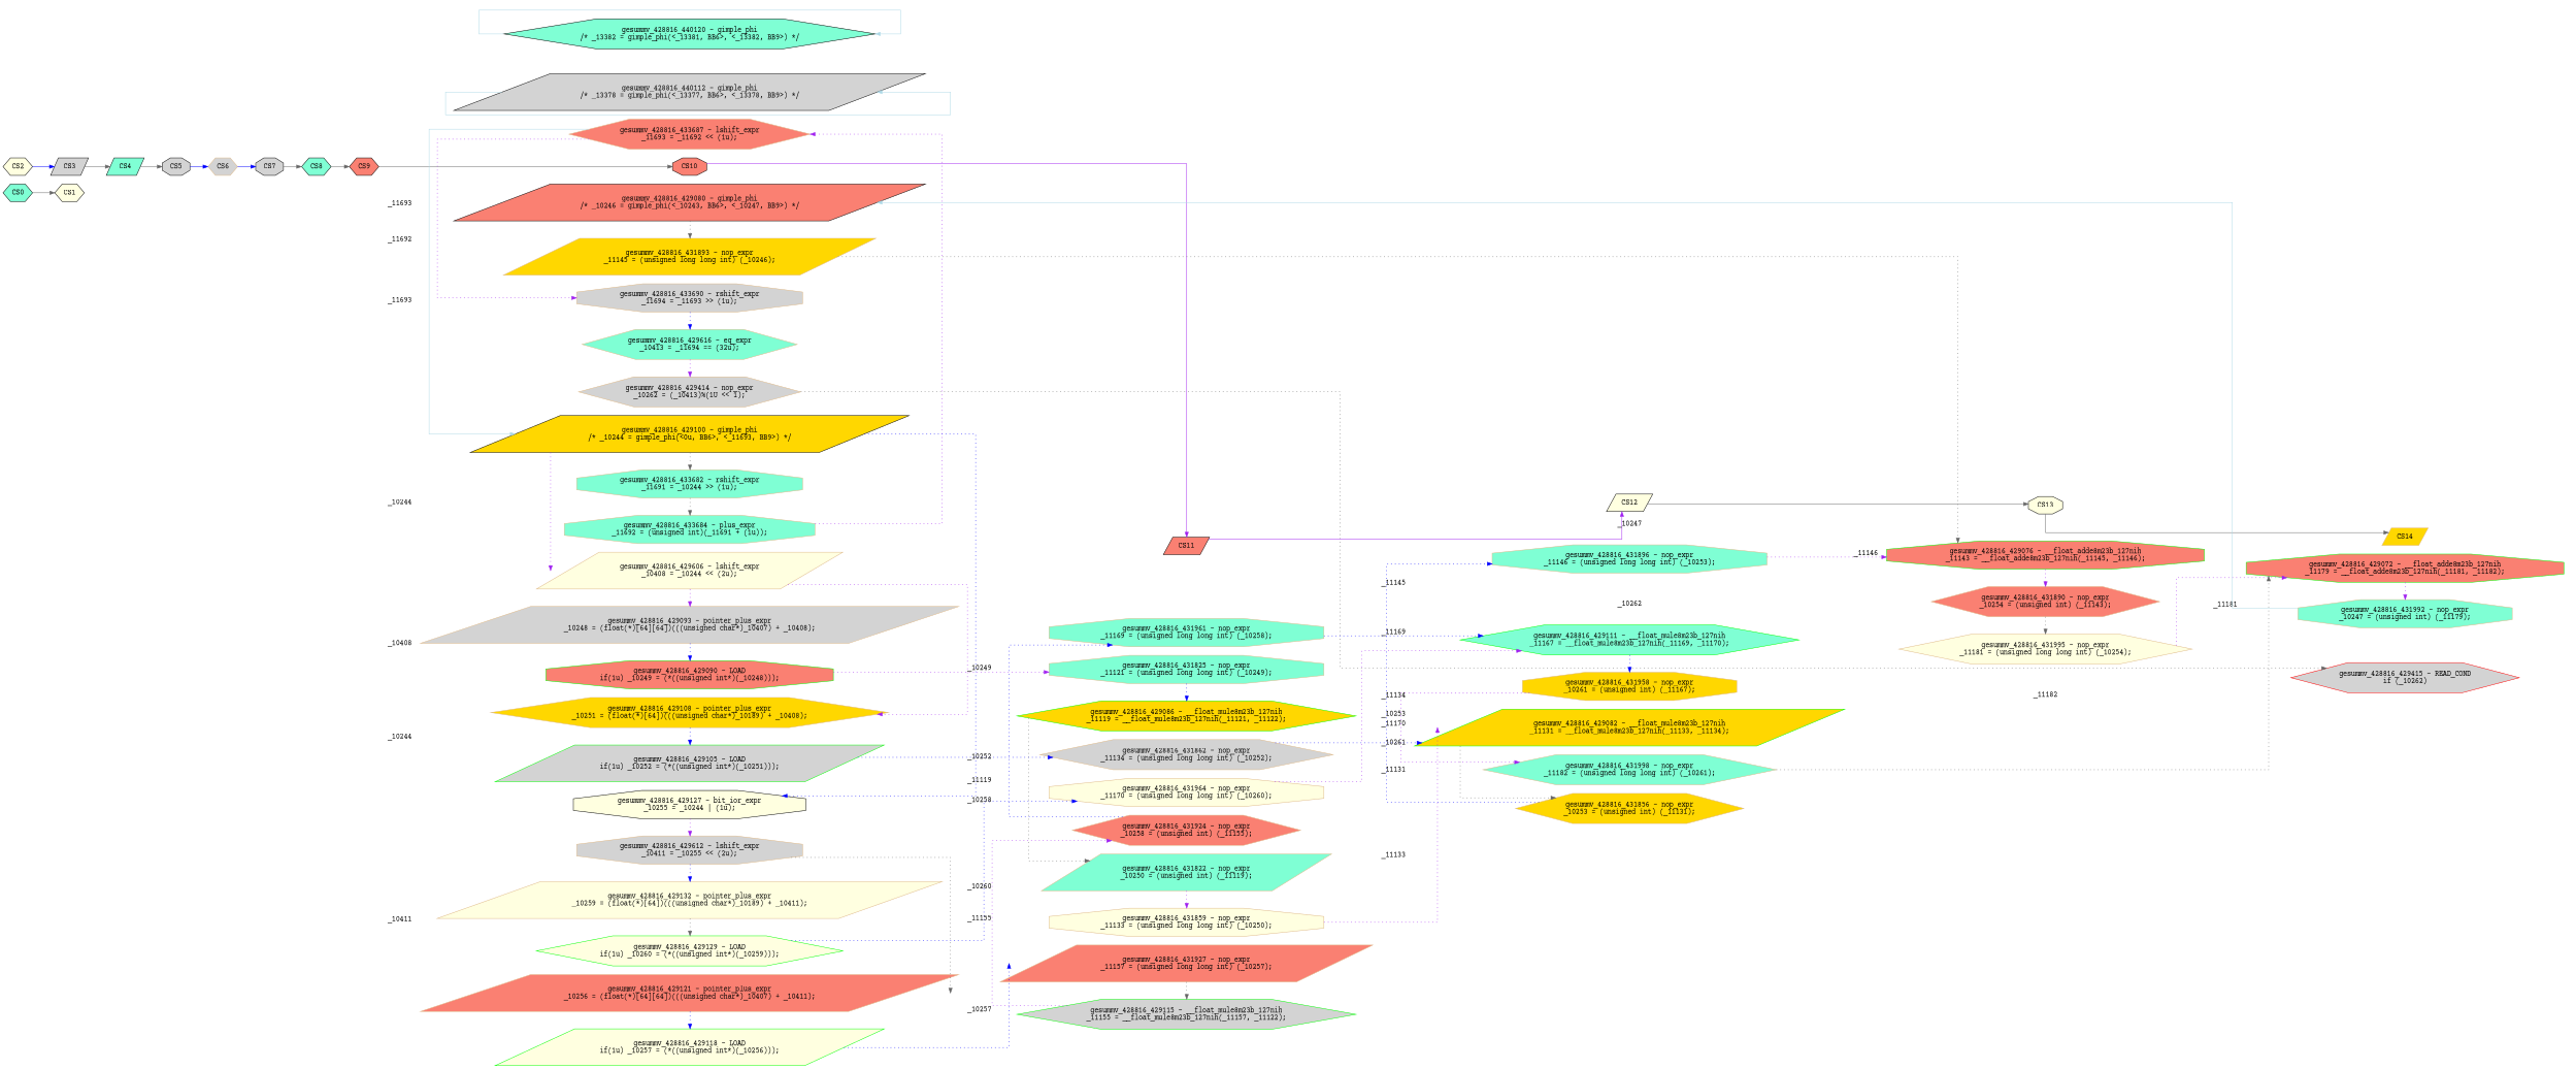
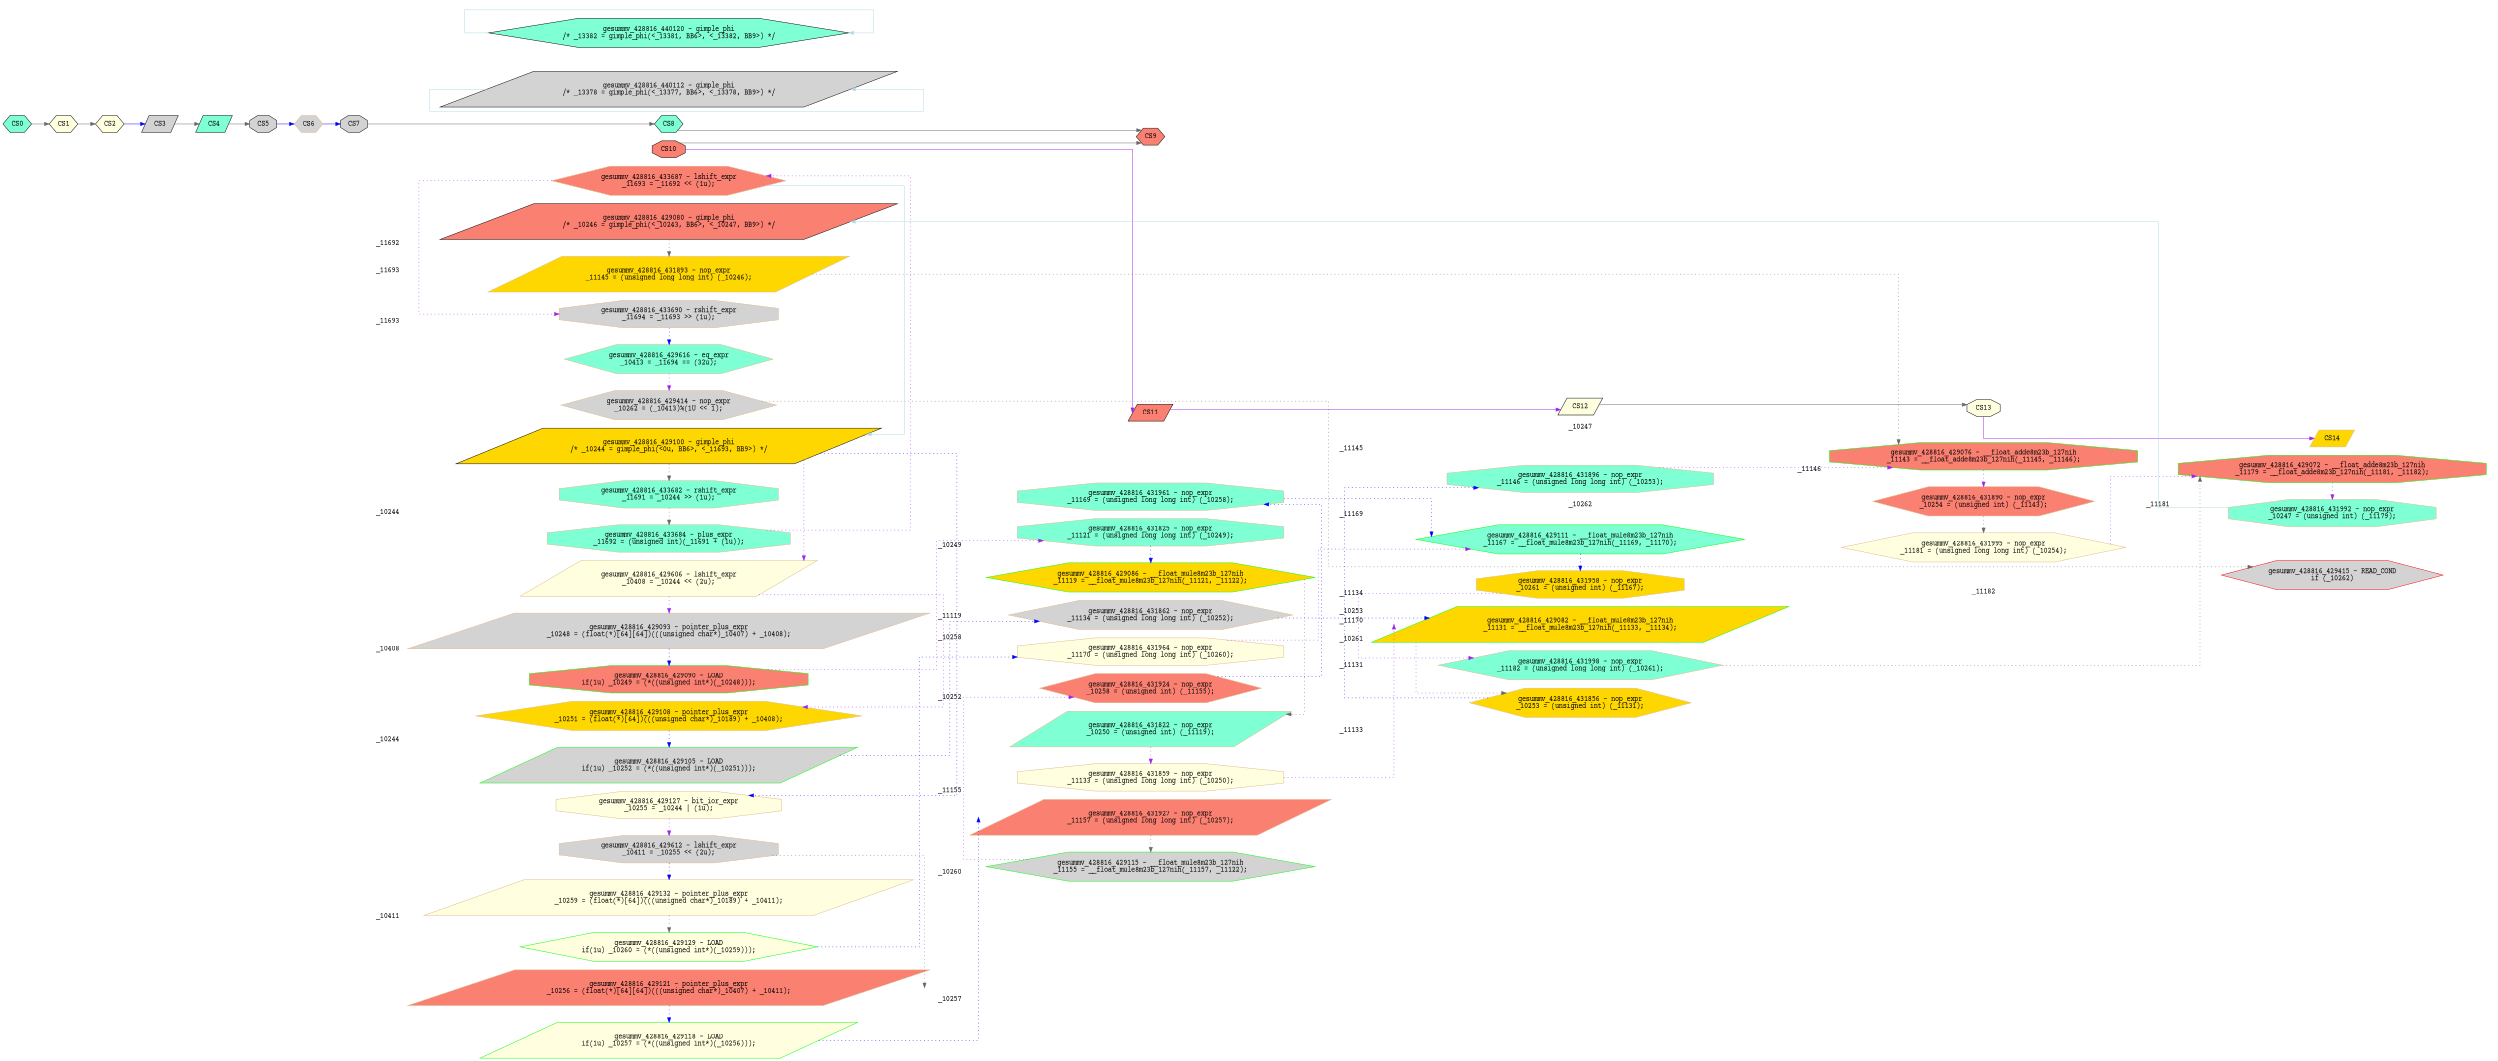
  digraph {
    fontname="Courier Prime"
    rankdir=LR
    splines=ortho
    node [fillcolor=aquamarine fontname="Courier Prime" shape=hexagon style=filled color=burlywood]
    edge [color=gray40 fontname="Courier Prime" style=dotted]
    CS0 [style="plaintext,filled" color=""]
    CS1 [fillcolor=lightyellow style="plaintext,filled" color=""]
    CS2 [fillcolor=lightyellow style="plaintext,filled" color=""]
    CS3 [fillcolor=lightgrey shape=parallelogram style="plaintext,filled" color=""]
    CS4 [shape=parallelogram style="plaintext,filled" color=""]
    CS5 [fillcolor=lightgrey shape=octagon style="plaintext,filled" color=""]
    CS6 [fillcolor=lightgrey style="plaintext,filled"]
    CS7 [fillcolor=lightgrey shape=octagon style="plaintext,filled" color=""]
    CS8 [style="plaintext,filled" color=""]
    CS9 [fillcolor=salmon style="plaintext,filled" color=""]
    CS10 [fillcolor=salmon shape=octagon style="plaintext,filled" color=""]
    n12 [label="gesummv_428816_433684 - plus_expr\n_11692 = (unsigned int)(_11691 + (1u));\n" shape=octagon]
    n13 [fillcolor=lightgrey label="gesummv_428816_429414 - nop_expr\n_10262 = (_10413)%(1U << 1);\n"]
-   n14 [color=black fillcolor=lightyellow label="gesummv_428816_429127 - bit_ior_expr\n_10255 = _10244 | (1u);\n" shape=octagon]
+   n14 [fillcolor=lightyellow label="gesummv_428816_429127 - bit_ior_expr\n_10255 = _10244 | (1u);\n" shape=octagon]
    n15 [fillcolor=lightyellow label="gesummv_428816_429606 - lshift_expr\n_10408 = _10244 << (2u);\n" shape=parallelogram]
    n16 [fillcolor=gold label="gesummv_428816_429108 - pointer_plus_expr\n_10251 = (float(*)[64])(((unsigned char*)_10189) + _10408);\n"]
    n17 [color=green fillcolor=lightyellow label="gesummv_428816_429129 - LOAD\nif(1u) _10260 = (*((unsigned int*)(_10259)));\n"]
    n18 [color=green fillcolor=salmon label="gesummv_428816_429090 - LOAD\nif(1u) _10249 = (*((unsigned int*)(_10248)));\n" shape=octagon]
    n19 [label="gesummv_428816_433682 - rshift_expr\n_11691 = _10244 >> (1u);\n" shape=octagon]
    n20 [fillcolor=lightgrey label="gesummv_428816_429612 - lshift_expr\n_10411 = _10255 << (2u);\n" shape=octagon]
    n21 [fillcolor=gold label="gesummv_428816_429100 - gimple_phi\n/* _10244 = gimple_phi(<0u, BB6>, <_11693, BB9>) */\n" shape=parallelogram color=""]
    n22 [fillcolor=salmon label="gesummv_428816_433687 - lshift_expr\n_11693 = _11692 << (1u);\n"]
    n23 [fillcolor=lightgrey label="gesummv_428816_440112 - gimple_phi\n/* _13378 = gimple_phi(<_13377, BB6>, <_13378, BB9>) */\n" shape=parallelogram color=""]
    n24 [fillcolor=salmon label="gesummv_428816_429121 - pointer_plus_expr\n_10256 = (float(*)[64][64])(((unsigned char*)_10407) + _10411);\n" shape=parallelogram]
    n25 [label="gesummv_428816_440120 - gimple_phi\n/* _13382 = gimple_phi(<_13381, BB6>, <_13382, BB9>) */\n" color=""]
    n26 [color=green fillcolor=lightyellow label="gesummv_428816_429118 - LOAD\nif(1u) _10257 = (*((unsigned int*)(_10256)));\n" shape=parallelogram]
    n27 [fillcolor=lightyellow label="gesummv_428816_429132 - pointer_plus_expr\n_10259 = (float(*)[64])(((unsigned char*)_10189) + _10411);\n" shape=parallelogram]
    n28 [color=green fillcolor=lightgrey label="gesummv_428816_429105 - LOAD\nif(1u) _10252 = (*((unsigned int*)(_10251)));\n" shape=parallelogram]
    n29 [fillcolor=lightgrey label="gesummv_428816_433690 - rshift_expr\n_11694 = _11693 >> (1u);\n" shape=octagon]
    n30 [fillcolor=gold label="gesummv_428816_431893 - nop_expr\n_11145 = (unsigned long long int) (_10246);\n" shape=parallelogram]
    n31 [fillcolor=salmon label="gesummv_428816_429080 - gimple_phi\n/* _10246 = gimple_phi(<_10243, BB6>, <_10247, BB9>) */\n" shape=parallelogram color=""]
    n32 [fillcolor=lightgrey label="gesummv_428816_429093 - pointer_plus_expr\n_10248 = (float(*)[64][64])(((unsigned char*)_10407) + _10408);\n" shape=parallelogram]
    n33 [label="gesummv_428816_429616 - eq_expr\n_10413 = _11694 == (32u);\n"]
    CS11 [fillcolor=salmon shape=parallelogram style="plaintext,filled" color=""]
    n35 [fillcolor=salmon label="gesummv_428816_431927 - nop_expr\n_11157 = (unsigned long long int) (_10257);\n" shape=parallelogram]
    n36 [fillcolor=lightgrey label="gesummv_428816_431862 - nop_expr\n_11134 = (unsigned long long int) (_10252);\n"]
    n37 [color=green fillcolor=lightgrey label="gesummv_428816_429115 - __float_mule8m23b_127nih\n_11155 = __float_mule8m23b_127nih(_11157, _11122);\n"]
    n38 [fillcolor=salmon label="gesummv_428816_431924 - nop_expr\n_10258 = (unsigned int) (_11155);\n"]
    n39 [label="gesummv_428816_431822 - nop_expr\n_10250 = (unsigned int) (_11119);\n" shape=parallelogram]
    n40 [fillcolor=lightyellow label="gesummv_428816_431859 - nop_expr\n_11133 = (unsigned long long int) (_10250);\n" shape=octagon]
    n41 [color=green fillcolor=gold label="gesummv_428816_429086 - __float_mule8m23b_127nih\n_11119 = __float_mule8m23b_127nih(_11121, _11122);\n"]
    n42 [label="gesummv_428816_431825 - nop_expr\n_11121 = (unsigned long long int) (_10249);\n" shape=octagon]
    n43 [label="gesummv_428816_431961 - nop_expr\n_11169 = (unsigned long long int) (_10258);\n" shape=octagon]
    n44 [fillcolor=lightyellow label="gesummv_428816_431964 - nop_expr\n_11170 = (unsigned long long int) (_10260);\n" shape=octagon]
    CS12 [fillcolor=lightyellow shape=parallelogram style="plaintext,filled" color=""]
    n46 [label="gesummv_428816_431896 - nop_expr\n_11146 = (unsigned long long int) (_10253);\n" shape=octagon]
    n47 [color=green label="gesummv_428816_429111 - __float_mule8m23b_127nih\n_11167 = __float_mule8m23b_127nih(_11169, _11170);\n"]
    n48 [fillcolor=gold label="gesummv_428816_431856 - nop_expr\n_10253 = (unsigned int) (_11131);\n"]
    n49 [color=green fillcolor=gold label="gesummv_428816_429082 - __float_mule8m23b_127nih\n_11131 = __float_mule8m23b_127nih(_11133, _11134);\n" shape=parallelogram]
    n50 [fillcolor=gold label="gesummv_428816_431958 - nop_expr\n_10261 = (unsigned int) (_11167);\n" shape=octagon]
    n51 [label="gesummv_428816_431998 - nop_expr\n_11182 = (unsigned long long int) (_10261);\n"]
    CS13 [fillcolor=lightyellow shape=octagon style="plaintext,filled" color=""]
    n53 [fillcolor=salmon label="gesummv_428816_431890 - nop_expr\n_10254 = (unsigned int) (_11143);\n"]
    n54 [color=green fillcolor=salmon label="gesummv_428816_429076 - __float_adde8m23b_127nih\n_11143 = __float_adde8m23b_127nih(_11145, _11146);\n" shape=octagon]
    n55 [fillcolor=lightyellow label="gesummv_428816_431995 - nop_expr\n_11181 = (unsigned long long int) (_10254);\n"]
    CS14 [fillcolor=gold shape=parallelogram style="plaintext,filled"]
    n57 [label="gesummv_428816_431992 - nop_expr\n_10247 = (unsigned int) (_11179);\n" shape=octagon]
    n58 [color=green fillcolor=salmon label="gesummv_428816_429072 - __float_adde8m23b_127nih\n_11179 = __float_adde8m23b_127nih(_11181, _11182);\n" shape=octagon]
    n59 [color=red fillcolor=lightgrey label="gesummv_428816_429415 - READ_COND\nif (_10262)\n"]
    subgraph sub_1 {
      rank=same
      CS0
    }
    subgraph sub_2 {
      rank=same
      CS1
    }
    subgraph sub_3 {
      rank=same
      CS2
    }
    subgraph sub_4 {
      rank=same
      CS3
    }
    subgraph sub_5 {
      rank=same
      CS4
    }
    subgraph sub_6 {
      rank=same
      CS5
    }
    subgraph sub_7 {
      rank=same
      CS6
    }
    subgraph sub_8 {
      rank=same
      CS7
    }
    subgraph sub_9 {
      rank=same
      CS8
    }
    subgraph sub_10 {
      rank=same
      CS9
    }
    subgraph sub_11 {
      rank=same
      CS10
      n12
      n13
      n14
      n15
      n16
      n17
      n18
      n19
      n20
      n21
      n22
      n23
      n24
      n25
      n26
      n27
      n28
      n29
      n30
      n31
      n32
      n33
    }
    subgraph sub_12 {
      rank=same
      CS11
      n35
      n36
      n37
      n38
      n39
      n40
      n41
      n42
      n43
      n44
    }
    subgraph sub_13 {
      rank=same
      CS12
      n46
      n47
      n48
      n49
      n50
      n51
    }
    subgraph sub_14 {
      rank=same
      CS13
      n53
      n54
      n55
    }
    subgraph sub_15 {
      rank=same
      CS14
      n57
      n58
      n59
    }
    CS0 -> CS1 [style=""]
+   CS1 -> CS2 [style=""]
    CS2 -> CS3 [color=blue style=""]
    CS3 -> CS4 [style=""]
    CS4 -> CS5 [style=""]
    CS5 -> CS6 [color=blue style=""]
    CS6 -> CS7 [color=blue style=""]
    CS7 -> CS8 [style=""]
    CS8 -> CS9 [style=""]
-   CS9 -> CS10 [style=""]
+   CS10 -> CS9 [style=""]
    CS10 -> n12 [color=dimgrey style=invis weight=1000]
    CS10 -> CS11 [color=purple style=""]
    n12 -> n22 [color=purple label=_11692]
    n13 -> n59 [label=_10262]
    n14 -> n20 [color=purple label=_10255]
    n15 -> n16 [color=purple label=_10408]
    n15 -> n32 [color=purple label=_10408]
    n16 -> n28 [color=blue label=_10251]
    n17 -> n44 [color=blue label=_10260]
    n18 -> n42 [color=purple label=_10249]
    n19 -> n12 [label=_11691]
    n20 -> n24 [label=_10411]
    n20 -> n27 [color=blue label=_10411]
    n21 -> n14 [color=blue label=_10244]
    n21 -> n15 [color=purple label=_10244]
    n21 -> n19 [label=_10244]
    n22 -> n21 [color=lightblue label=_11693 style=""]
    n22 -> n29 [color=purple label=_11693]
    n23 -> n23 [color=lightblue label=_13378 style=""]
    n24 -> n26 [color=blue label=_10256]
    n25 -> n25 [color=lightblue label=_13382 style=""]
    n26 -> n35 [color=blue label=_10257]
    n27 -> n17 [label=_10259]
    n28 -> n36 [color=blue label=_10252]
    n29 -> n33 [color=blue label=_11694]
    n30 -> n54 [label=_11145]
    n31 -> n30 [label=_10246]
    n32 -> n18 [color=blue label=_10248]
    n33 -> n13 [color=purple label=_10413]
    CS11 -> n35 [color=dimgrey style=invis weight=1000]
    CS11 -> CS12 [color=purple style=""]
    n35 -> n37 [label=_11157]
    n36 -> n49 [color=blue label=_11134]
    n37 -> n38 [color=purple label=_11155]
    n38 -> n43 [color=blue label=_10258]
    n39 -> n40 [color=purple label=_10250]
    n40 -> n49 [color=purple label=_11133]
    n41 -> n39 [label=_11119]
    n42 -> n41 [color=blue label=_11121]
    n43 -> n47 [color=blue label=_11169]
    n44 -> n47 [color=purple label=_11170]
    CS12 -> n46 [color=dimgrey style=invis weight=1000]
    CS12 -> CS13 [style=""]
    n46 -> n54 [color=purple label=_11146]
    n47 -> n50 [color=blue label=_11167]
    n48 -> n46 [color=blue label=_10253]
    n49 -> n48 [label=_11131]
    n50 -> n51 [color=purple label=_10261]
    n51 -> n58 [label=_11182]
    CS13 -> n53 [color=dimgrey style=invis weight=1000]
-   CS13 -> CS14 [style=""]
+   CS13 -> CS14 [color=purple style=""]
    n53 -> n55 [label=_10254]
    n54 -> n53 [color=purple label=_11143]
    n55 -> n58 [color=purple label=_11181]
    CS14 -> n57 [color=dimgrey style=invis weight=1000]
    n57 -> n31 [color=lightblue label=_10247 style=""]
    n58 -> n57 [color=purple label=_11179]
  }
